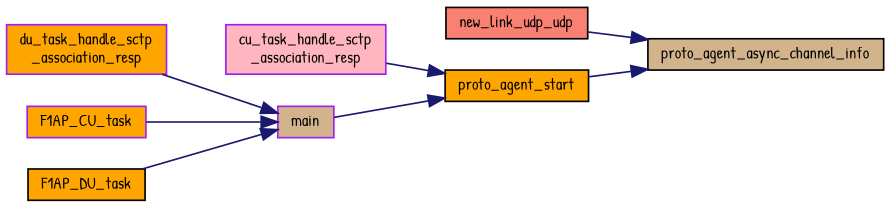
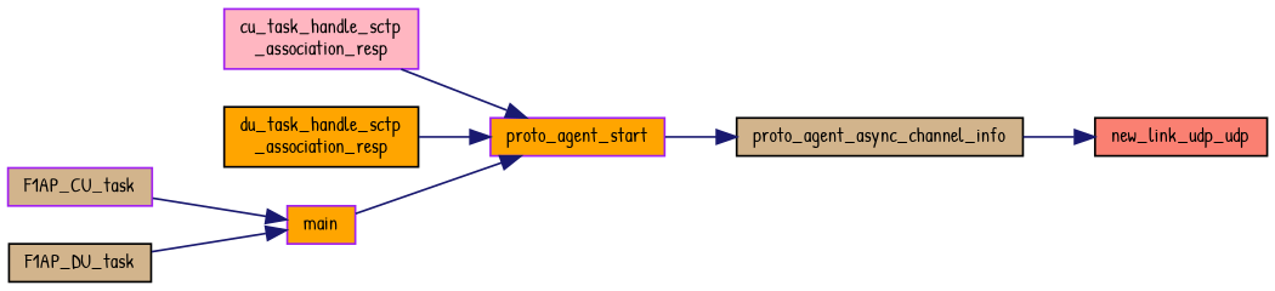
  digraph {
    fontname="Patrick Hand"
    rankdir=RL
    node [color=purple fillcolor=tan fontname="Patrick Hand" fontsize=10 shape=record style=filled]
    edge [color=midnightblue dir=back fontname="Patrick Hand" fontsize=10 labelfontname=Helvetica labelfontsize=10 style=solid]
    n1 [color=black fillcolor=salmon fontcolor=black height=0.2 label=new_link_udp_udp width=0.4]
    n2 [color=black height=0.2 label=proto_agent_async_channel_info width=0.4]
-   n3 [color=black fillcolor=orange height=0.2 label=proto_agent_start width=0.4]
+   n3 [fillcolor=orange height=0.2 label=proto_agent_start width=0.4]
    n4 [fillcolor=lightpink height=0.2 label="cu_task_handle_sctp\l_association_resp" width=0.4]
-   n5 [fillcolor=orange height=0.2 label="du_task_handle_sctp\l_association_resp" width=0.4]
-   n6 [height=0.2 label=main width=0.4]
-   n7 [fillcolor=orange height=0.2 label=F1AP_CU_task width=0.4]
-   n8 [color=black fillcolor=orange height=0.2 label=F1AP_DU_task width=0.4]
-   n2 -> n1
+   n5 [color=black fillcolor=orange height=0.2 label="du_task_handle_sctp\l_association_resp" width=0.4]
+   n6 [fillcolor=orange height=0.2 label=main width=0.4]
+   n7 [height=0.2 label=F1AP_CU_task width=0.4]
+   n8 [color=black height=0.2 label=F1AP_DU_task width=0.4]
+   n1 -> n2
    n2 -> n3
    n3 -> n4
-   n6 -> n5
+   n3 -> n5
    n3 -> n6
    n6 -> n7
    n6 -> n8
  }
